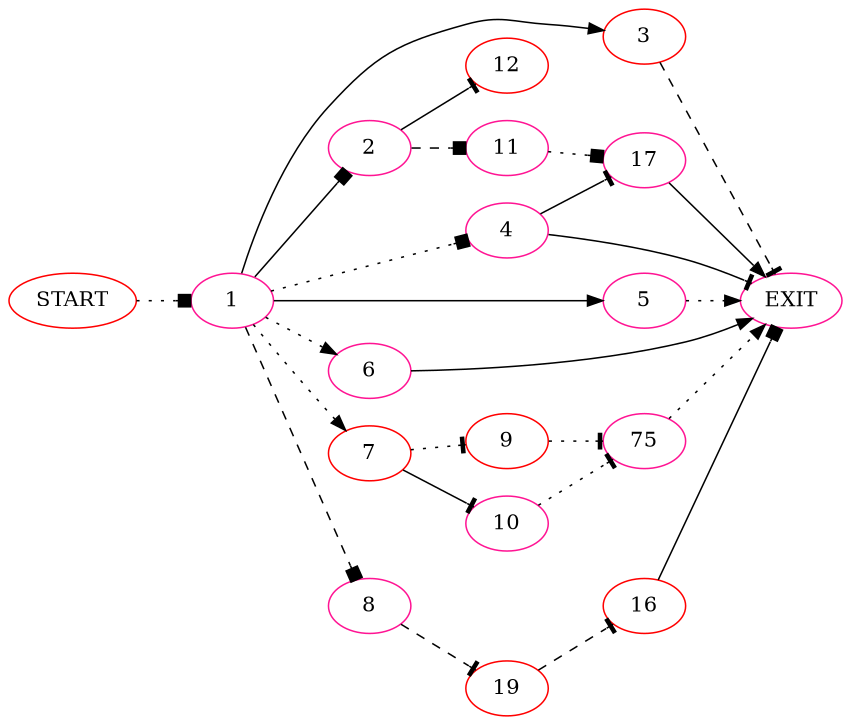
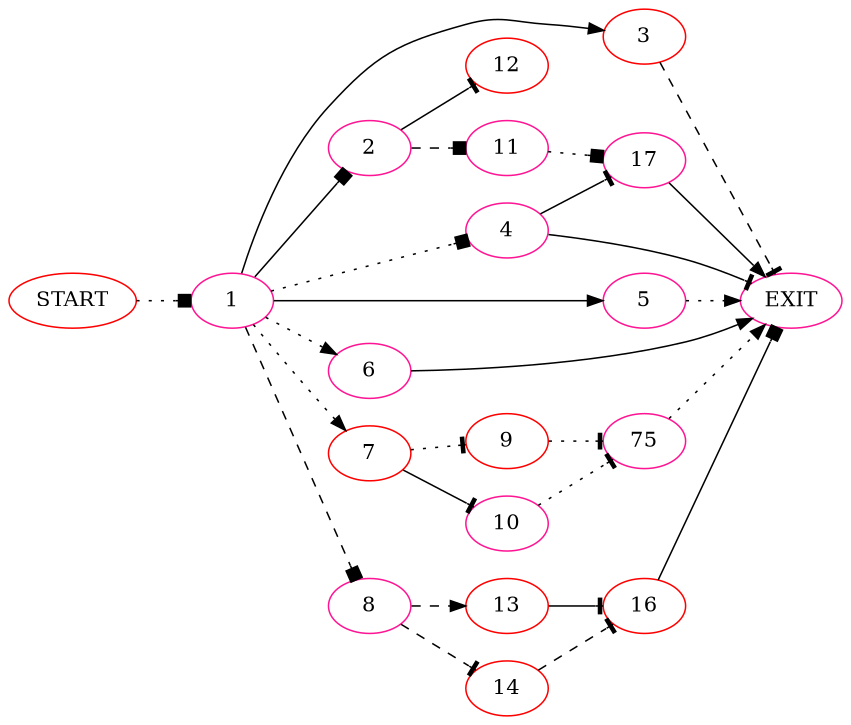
  digraph {
    rankdir=LR
    node [color=deeppink]
    edge [arrowhead=tee style=solid]
    n1 [color=red label=START]
    1
    2
    3 [color=red]
    4
    5
    6
    7 [color=red]
    8
    n10 [label=EXIT]
    11
    12 [color=red]
    17
    9 [color=red]
    10
-   14 [color=red label=19]
+   13 [color=red]
+   14 [color=red]
    n18 [label=75]
    16 [color=red]
    n1 -> 1 [arrowhead=box style=dotted]
    1 -> 2 [arrowhead=box]
    1 -> 3 [arrowhead=normal]
    1 -> 4 [arrowhead=box style=dotted]
    1 -> 5 [arrowhead=normal]
    1 -> 6 [arrowhead=normal style=dotted]
    1 -> 7 [arrowhead=normal style=dotted]
    1 -> 8 [arrowhead=box style=dashed]
    2 -> 11 [arrowhead=box style=dashed]
    2 -> 12
    3 -> n10 [style=dashed]
    4 -> n10
    4 -> 17
    5 -> n10 [arrowhead=normal style=dotted]
    6 -> n10 [arrowhead=normal]
    7 -> 9 [style=dotted]
    7 -> 10
+   8 -> 13 [arrowhead=normal style=dashed]
    8 -> 14 [style=dashed]
    11 -> 17 [arrowhead=box style=dotted]
    17 -> n10 [arrowhead=normal]
    9 -> n18 [style=dotted]
    10 -> n18 [style=dotted]
+   13 -> 16
    14 -> 16 [style=dashed]
    n18 -> n10 [arrowhead=normal style=dotted]
    16 -> n10 [arrowhead=box]
  }
